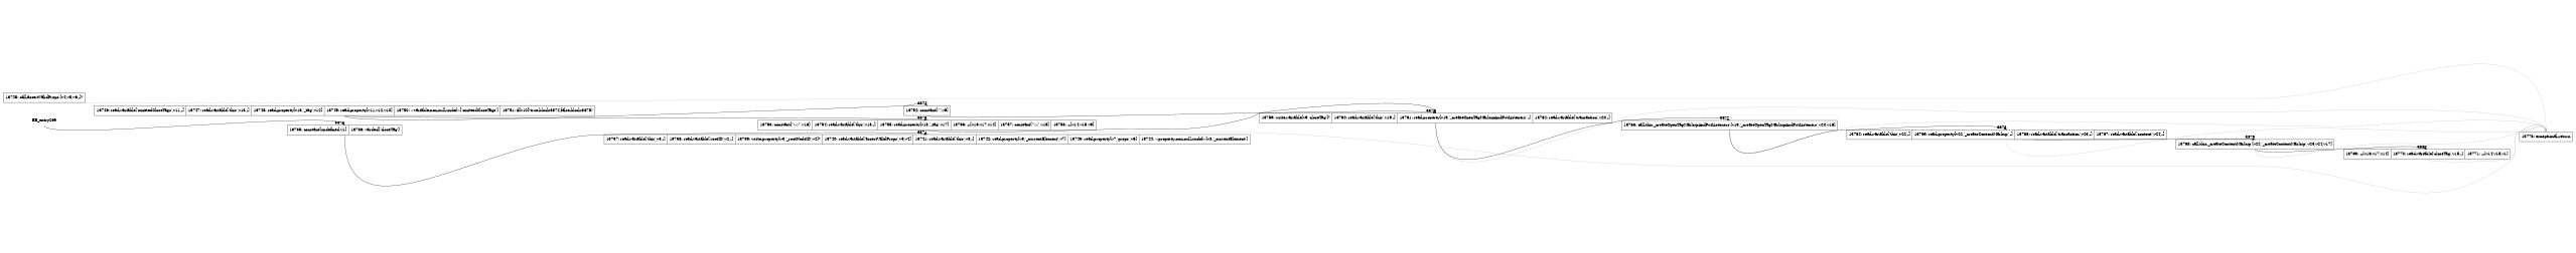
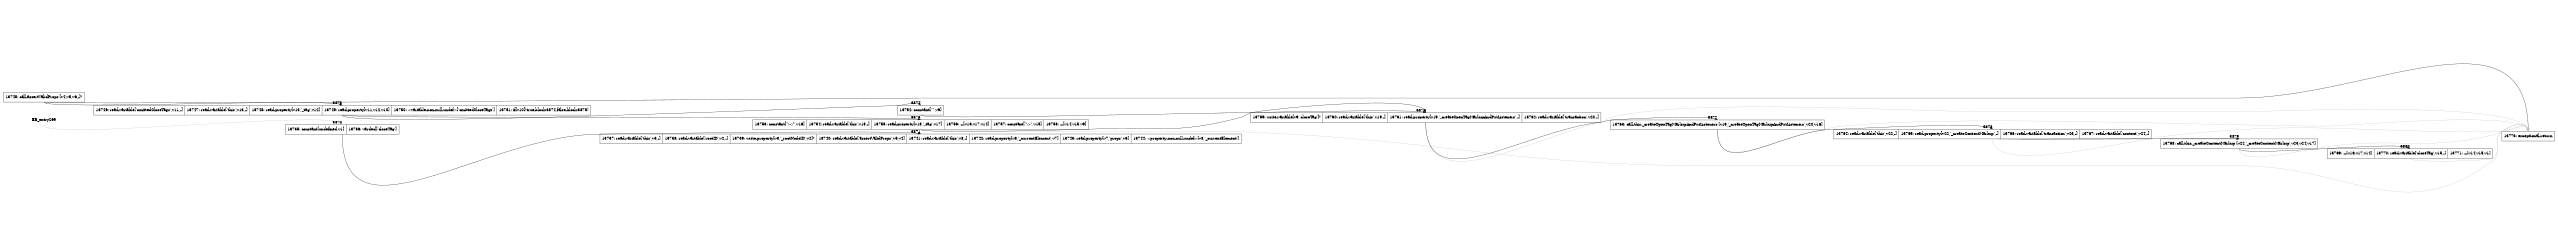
  digraph {
    rankdir=LR
    node [shape=record]
    edge [headport=n tailport=s]
    BB_entry269 [shape=none]
    n2 [label="{13735: constant[undefined,v1]|13736: vardecl['closeTag']}"]
    n3 [label="{13737: read-variable['this',v3,-]|13738: read-variable['rootID',v2,-]|13739: write-property[v3,'_rootNodeID',v2]*|13740: read-variable['assertValidProps',v5,v4]|13741: read-variable['this',v8,-]|13742: read-property[v8,'_currentElement',v7]|13743: read-property[v7,'props',v6]|13744: \<property-non-null-undef\>[v8,'_currentElement']}"]
    n4 [label="{13745: call-assertValidProps [v4,v5,v6,-]*}"]
    n5 [label="{13773: exceptional-return}"]
    n6 [label="{13746: read-variable['omittedCloseTags',v11,-]|13747: read-variable['this',v13,-]|13748: read-property[v13,'_tag',v12]|13749: read-property[v11,v12,v10]|13750: \<variable-non-null-undef\>['omittedCloseTags']|13751: if[v10](true-block:3874,false-block:3875)}"]
    n7 [label="{13752: constant[\"\",v9]}"]
    n8 [label="{13753: constant[\"\\\</\",v16]|13754: read-variable['this',v18,-]|13755: read-property[v18,'_tag',v17]|13756: +[v16,v17,v14]|13757: constant[\"\\\>\",v15]|13758: +[v14,v15,v9]}"]
    n9 [label="{13759: write-variable[v9,'closeTag']*|13760: read-variable['this',v19,-]|13761: read-property[v19,'_createOpenTagMarkupAndPutListeners',-]|13762: read-variable['transaction',v20,-]}"]
    n10 [label="{13763: call-this._createOpenTagMarkupAndPutListeners [v19,'_createOpenTagMarkupAndPutListeners',v20,v16]}"]
    n11 [label="{13764: read-variable['this',v22,-]|13765: read-property[v22,'_createContentMarkup',-]|13766: read-variable['transaction',v23,-]|13767: read-variable['context',v24,-]}"]
    n12 [label="{13768: call-this._createContentMarkup [v22,'_createContentMarkup',v23,v24,v17]}"]
    n13 [label="{13769: +[v16,v17,v14]|13770: read-variable['closeTag',v15,-]|13771: +[v14,v15,v1]}"]
-   BB_entry269 -> n2 [headlabel="    3870"]
+   BB_entry269 -> n2 [headlabel="    3870" color=gray]
    n2 -> n3 [headlabel="      3871"]
-   n4 -> n5 [color=gray]
+   n4 -> n5 [color=black]
+   n4 -> n6 [headlabel="      3873"]
    n6 -> n7 [headlabel="      3874"]
    n6 -> n8 [headlabel="      3875"]
    n7 -> n9 [headlabel="      3876"]
    n8 -> n5 [color=gray]
    n8 -> n9
    n9 -> n5 [color=gray]
    n9 -> n10 [headlabel="      3877"]
    n10 -> n5 [color=gray]
    n10 -> n11 [headlabel="      3878"]
    n11 -> n5 [color=gray]
    n11 -> n12 [headlabel="      3879"]
    n12 -> n5 [color=gray]
    n12 -> n13 [headlabel="      3880"]
    n13 -> n5 [color=gray]
  }
